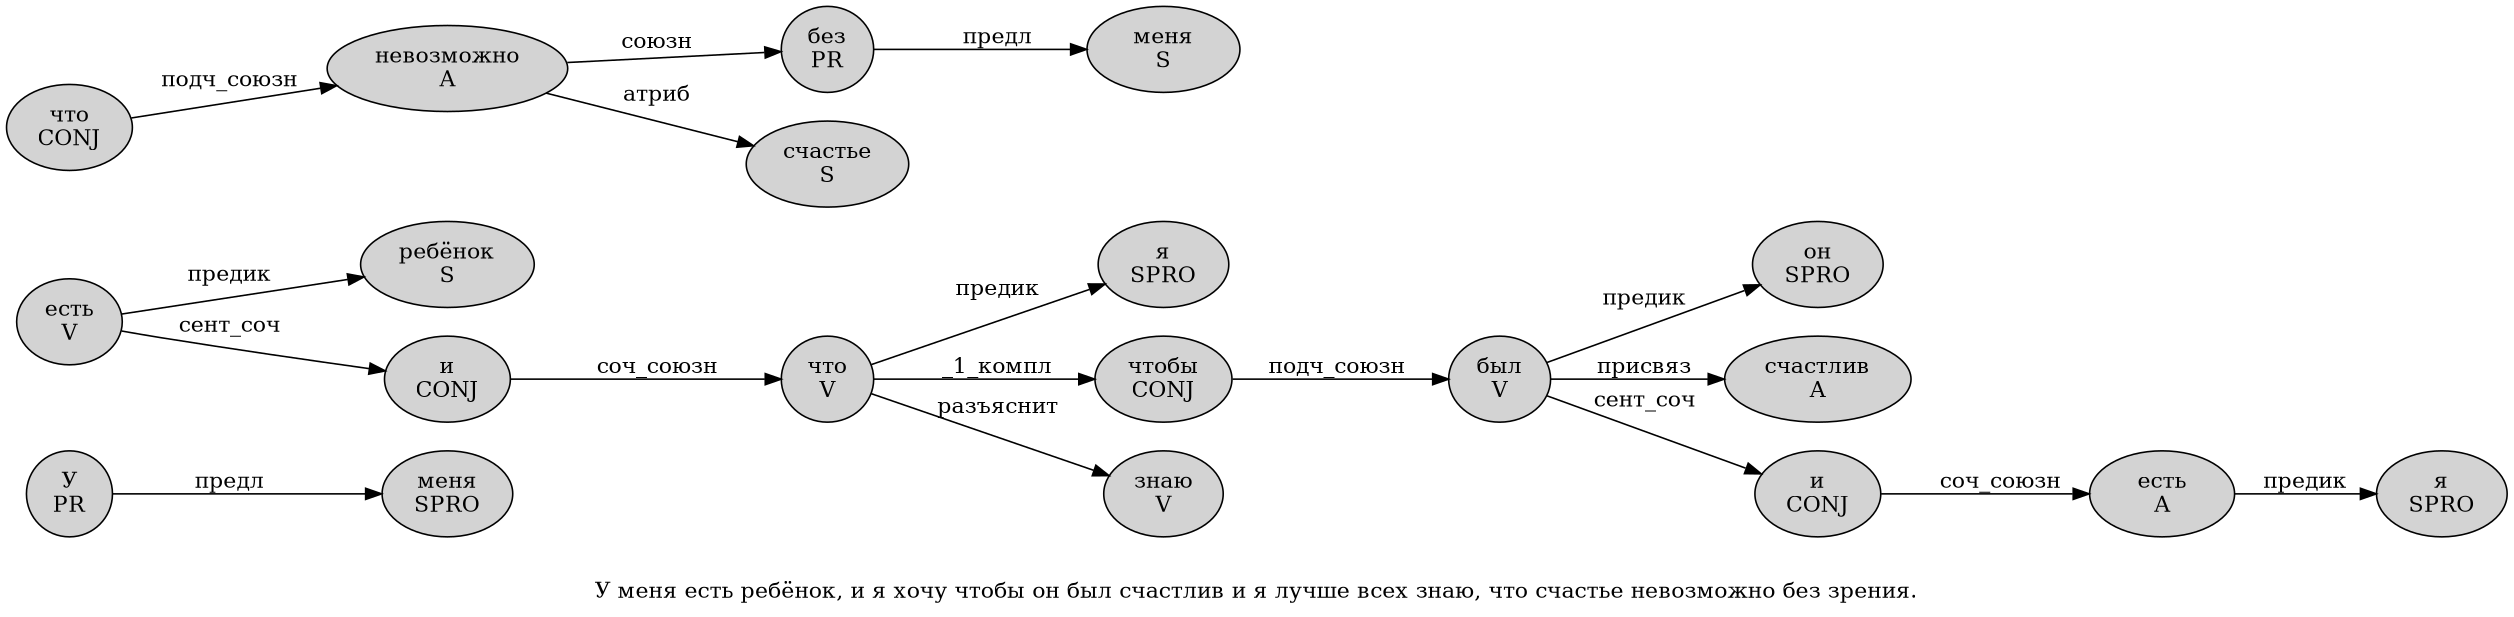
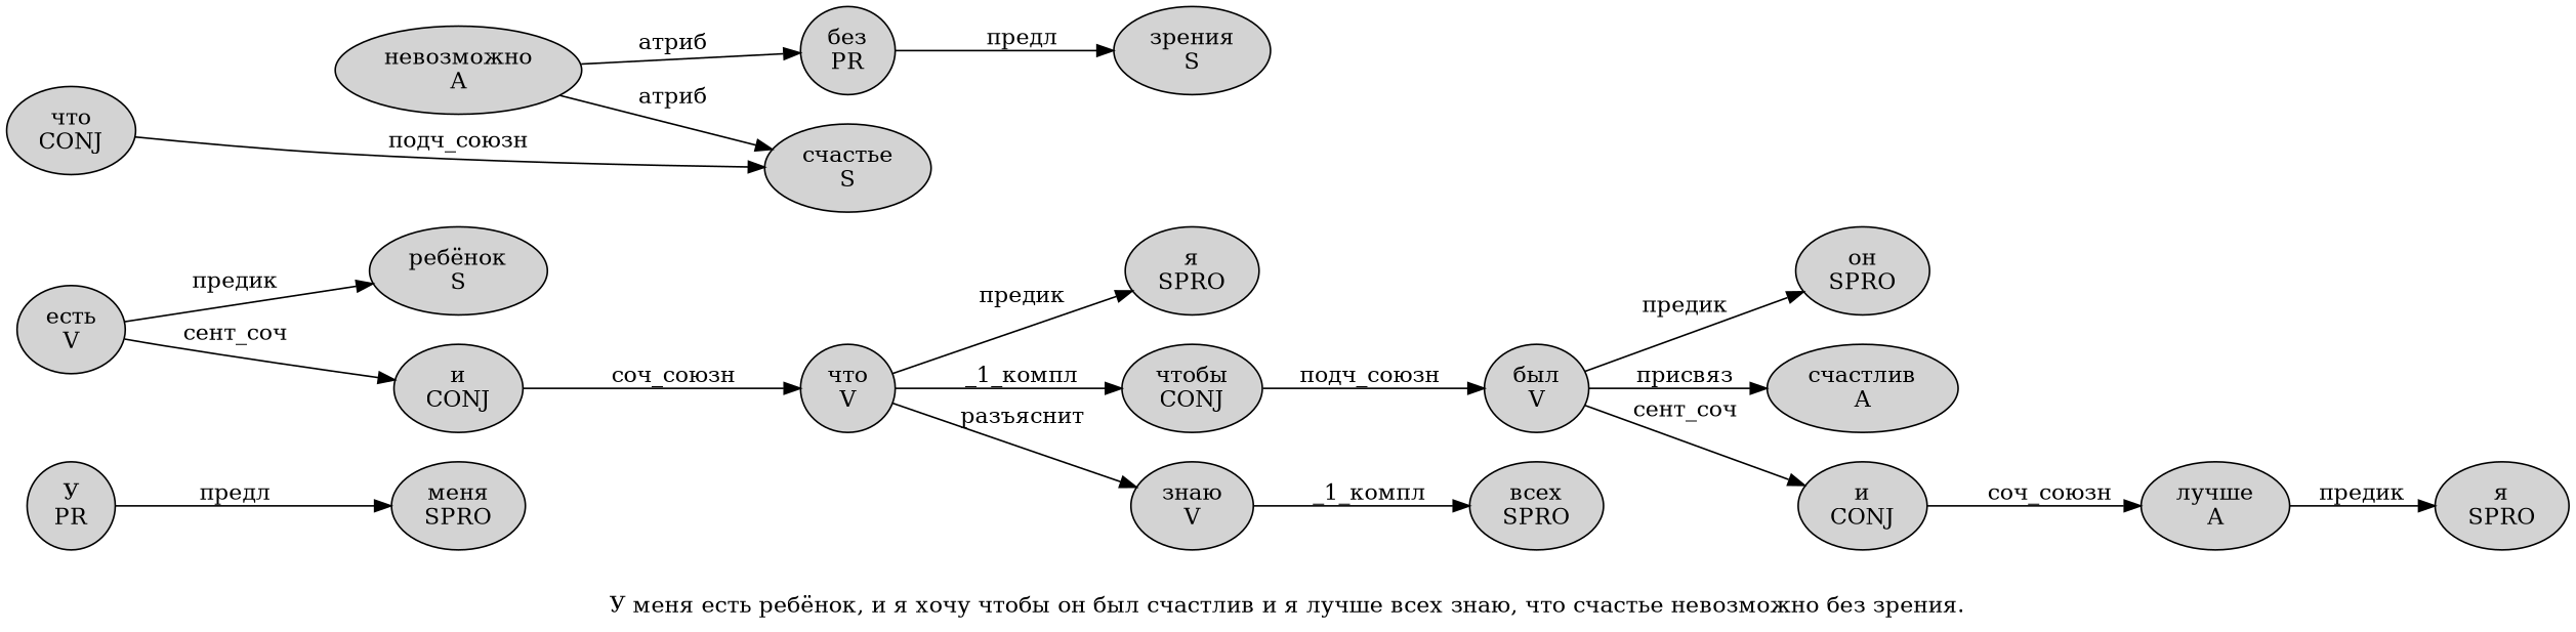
  digraph {
    label="У меня есть ребёнок, и я хочу чтобы он был счастлив и я лучше всех знаю, что счастье невозможно без зрения."
    rankdir=LR
    node [fillcolor=lightgray penwidth=1 shape=ellipse style=filled]
    n1 [label="У\nPR"]
    n2 [label="меня\nSPRO"]
    n3 [label="есть\nV"]
    n4 [label="ребёнок\nS"]
    n5 [label="и\nCONJ"]
    n6 [label="что\nV"]
    n7 [label="я\nSPRO"]
    n8 [label="чтобы\nCONJ"]
    n9 [label="знаю\nV"]
    n10 [label="был\nV"]
+   n11 [label="всех\nSPRO"]
    n12 [label="он\nSPRO"]
    n13 [label="счастлив\nA"]
    n14 [label="и\nCONJ"]
-   n15 [label="есть\nA"]
+   n15 [label="лучше\nA"]
    n16 [label="я\nSPRO"]
    n17 [label="что\nCONJ"]
    n18 [label="невозможно\nA"]
    n19 [label="счастье\nS"]
    n20 [label="без\nPR"]
-   n21 [label="меня\nS"]
+   n21 [label="зрения\nS"]
    n1 -> n2 [label="предл"]
    n3 -> n4 [label="предик"]
    n3 -> n5 [label="сент_соч"]
    n5 -> n6 [label="соч_союзн"]
    n6 -> n7 [label="предик"]
    n6 -> n8 [label="_1_компл"]
    n6 -> n9 [label="разъяснит"]
    n8 -> n10 [label="подч_союзн"]
+   n9 -> n11 [label="_1_компл"]
    n10 -> n12 [label="предик"]
    n10 -> n13 [label="присвяз"]
    n10 -> n14 [label="сент_соч"]
    n14 -> n15 [label="соч_союзн"]
    n15 -> n16 [label="предик"]
-   n17 -> n18 [label="подч_союзн"]
+   n17 -> n19 [label="подч_союзн"]
    n18 -> n19 [label="атриб"]
-   n18 -> n20 [label="союзн"]
+   n18 -> n20 [label="атриб"]
    n20 -> n21 [label="предл"]
  }
